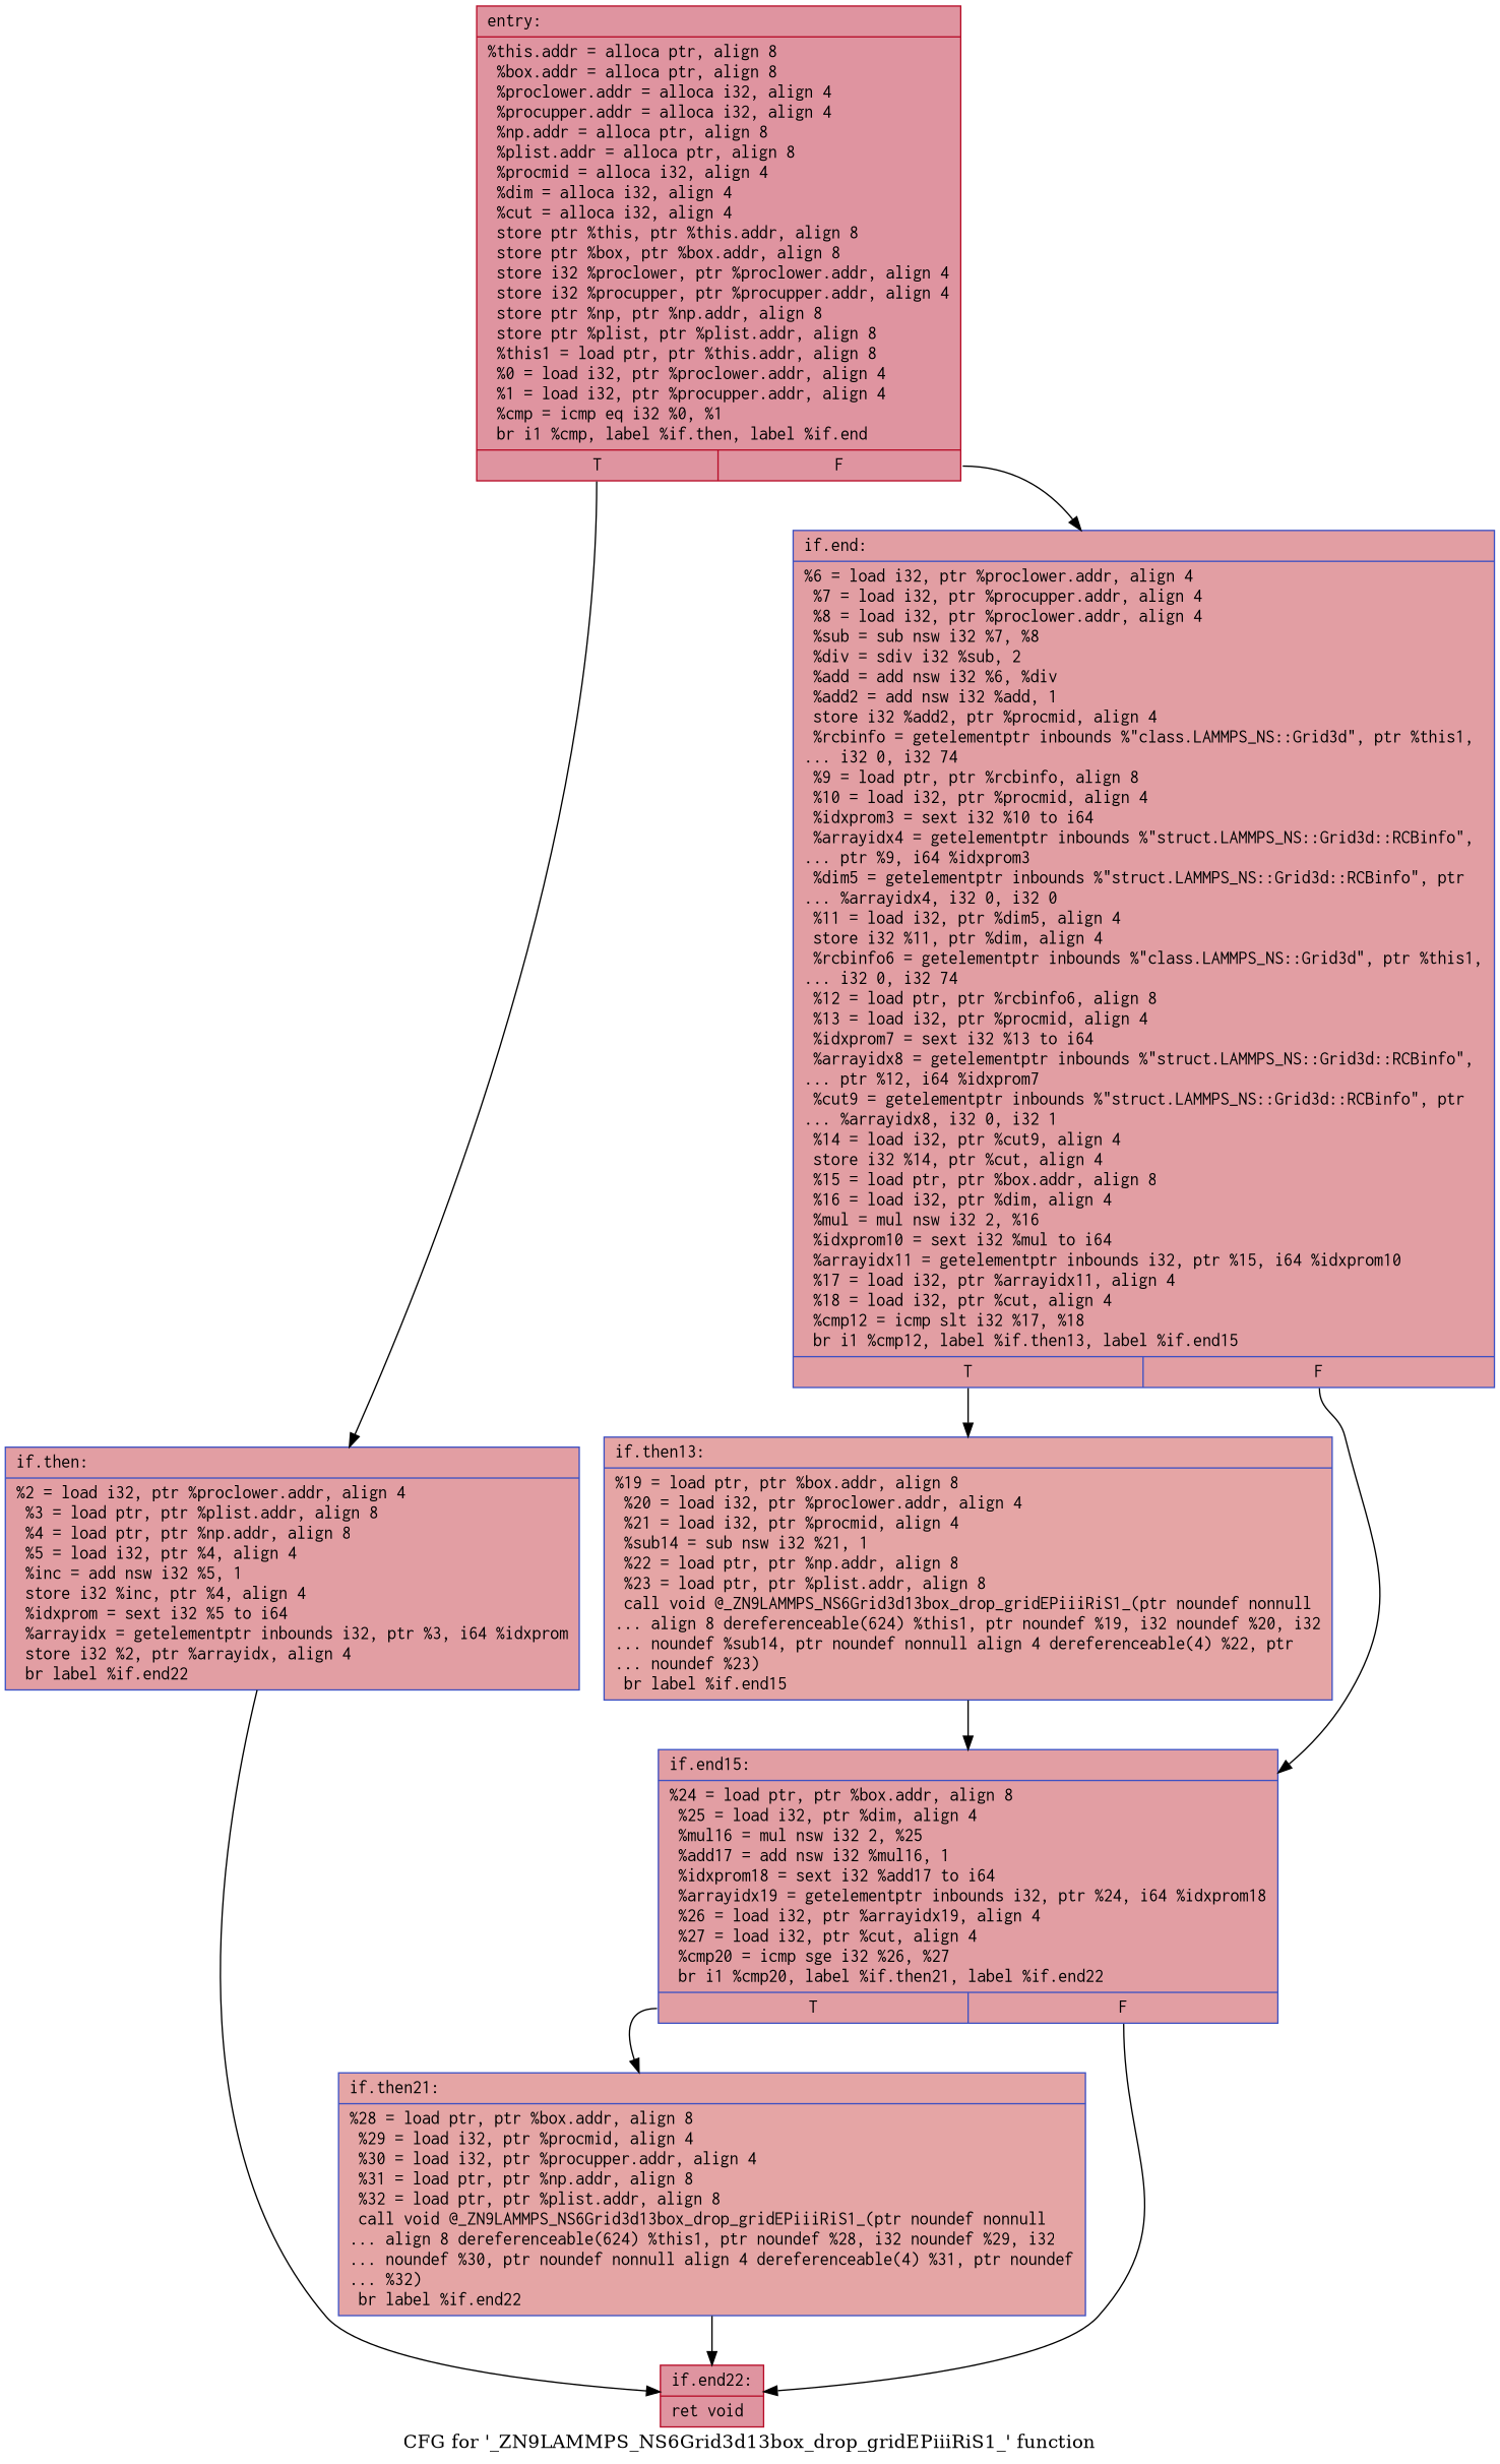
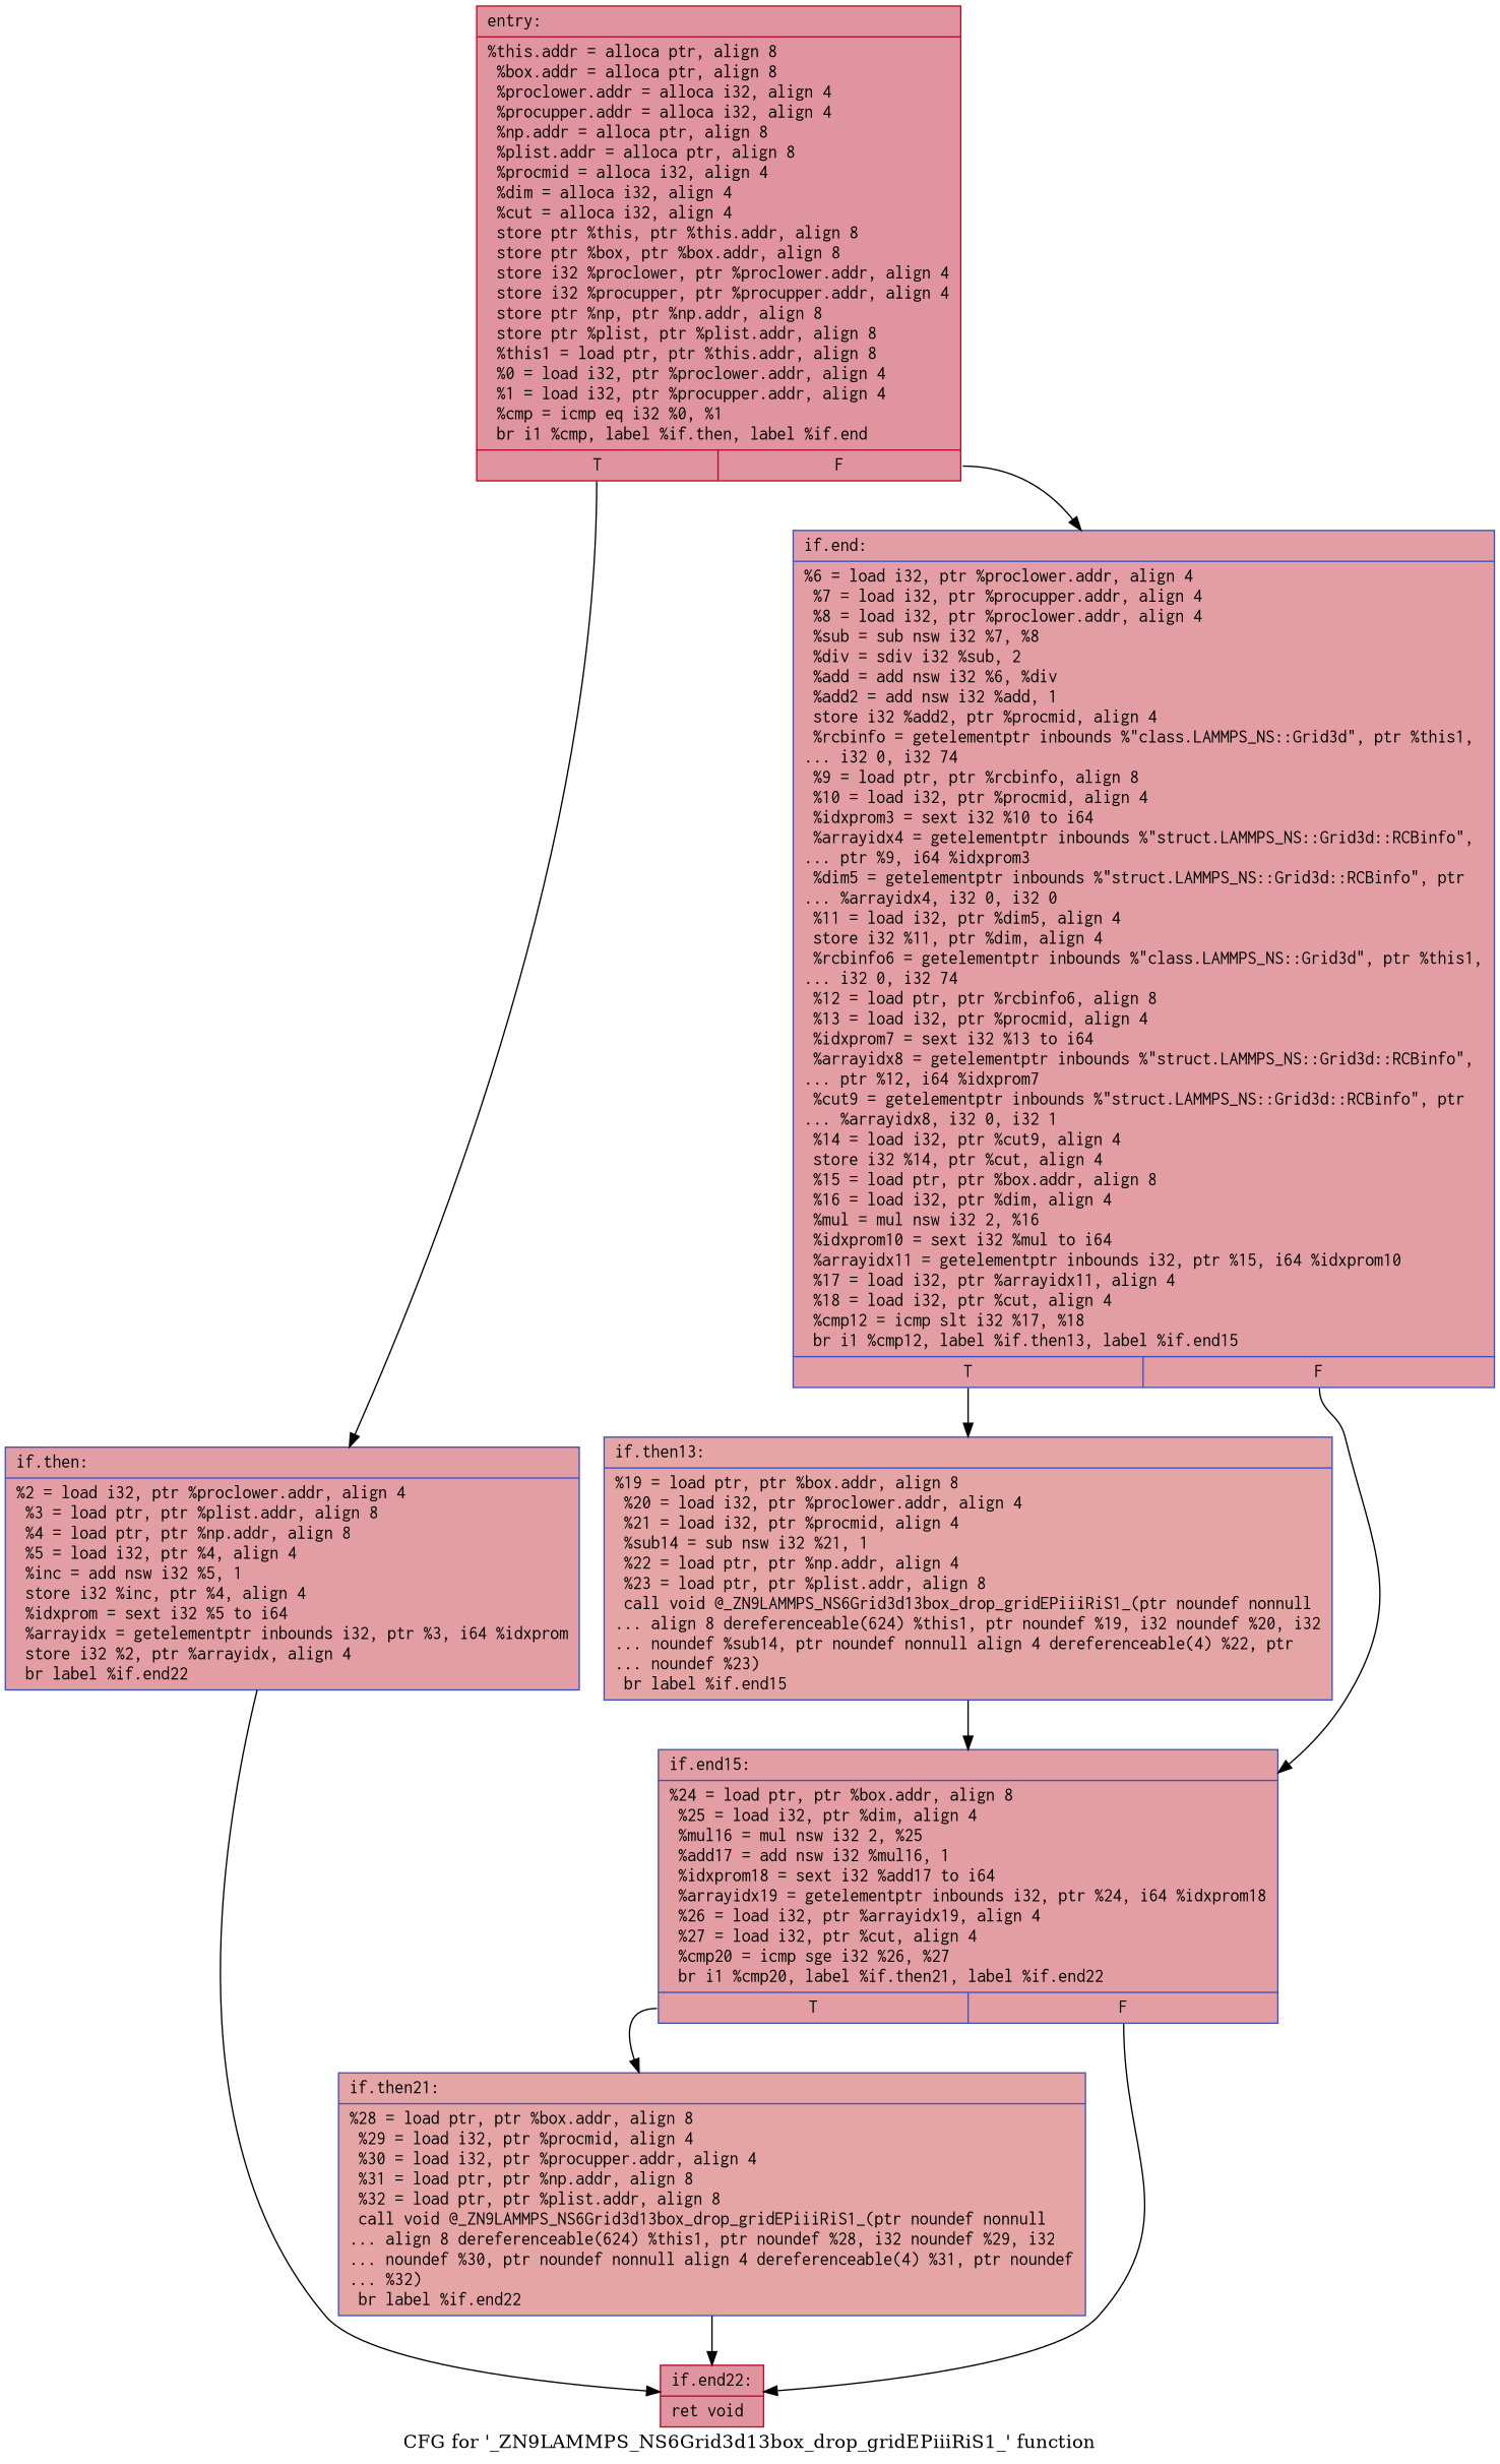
  digraph {
    label="CFG for '_ZN9LAMMPS_NS6Grid3d13box_drop_gridEPiiiRiS1_' function"
    node [color="#3d50c3ff" fillcolor="#be242e70" fontname=Courier shape=record style=filled]
    n1 [color="#b70d28ff" fillcolor="#b70d2870" label="{entry:\l|  %this.addr = alloca ptr, align 8\l  %box.addr = alloca ptr, align 8\l  %proclower.addr = alloca i32, align 4\l  %procupper.addr = alloca i32, align 4\l  %np.addr = alloca ptr, align 8\l  %plist.addr = alloca ptr, align 8\l  %procmid = alloca i32, align 4\l  %dim = alloca i32, align 4\l  %cut = alloca i32, align 4\l  store ptr %this, ptr %this.addr, align 8\l  store ptr %box, ptr %box.addr, align 8\l  store i32 %proclower, ptr %proclower.addr, align 4\l  store i32 %procupper, ptr %procupper.addr, align 4\l  store ptr %np, ptr %np.addr, align 8\l  store ptr %plist, ptr %plist.addr, align 8\l  %this1 = load ptr, ptr %this.addr, align 8\l  %0 = load i32, ptr %proclower.addr, align 4\l  %1 = load i32, ptr %procupper.addr, align 4\l  %cmp = icmp eq i32 %0, %1\l  br i1 %cmp, label %if.then, label %if.end\l|{<s0>T|<s1>F}}"]
    n2 [label="{if.then:\l|  %2 = load i32, ptr %proclower.addr, align 4\l  %3 = load ptr, ptr %plist.addr, align 8\l  %4 = load ptr, ptr %np.addr, align 8\l  %5 = load i32, ptr %4, align 4\l  %inc = add nsw i32 %5, 1\l  store i32 %inc, ptr %4, align 4\l  %idxprom = sext i32 %5 to i64\l  %arrayidx = getelementptr inbounds i32, ptr %3, i64 %idxprom\l  store i32 %2, ptr %arrayidx, align 4\l  br label %if.end22\l}"]
    n3 [label="{if.end:\l|  %6 = load i32, ptr %proclower.addr, align 4\l  %7 = load i32, ptr %procupper.addr, align 4\l  %8 = load i32, ptr %proclower.addr, align 4\l  %sub = sub nsw i32 %7, %8\l  %div = sdiv i32 %sub, 2\l  %add = add nsw i32 %6, %div\l  %add2 = add nsw i32 %add, 1\l  store i32 %add2, ptr %procmid, align 4\l  %rcbinfo = getelementptr inbounds %\"class.LAMMPS_NS::Grid3d\", ptr %this1,\l... i32 0, i32 74\l  %9 = load ptr, ptr %rcbinfo, align 8\l  %10 = load i32, ptr %procmid, align 4\l  %idxprom3 = sext i32 %10 to i64\l  %arrayidx4 = getelementptr inbounds %\"struct.LAMMPS_NS::Grid3d::RCBinfo\",\l... ptr %9, i64 %idxprom3\l  %dim5 = getelementptr inbounds %\"struct.LAMMPS_NS::Grid3d::RCBinfo\", ptr\l... %arrayidx4, i32 0, i32 0\l  %11 = load i32, ptr %dim5, align 4\l  store i32 %11, ptr %dim, align 4\l  %rcbinfo6 = getelementptr inbounds %\"class.LAMMPS_NS::Grid3d\", ptr %this1,\l... i32 0, i32 74\l  %12 = load ptr, ptr %rcbinfo6, align 8\l  %13 = load i32, ptr %procmid, align 4\l  %idxprom7 = sext i32 %13 to i64\l  %arrayidx8 = getelementptr inbounds %\"struct.LAMMPS_NS::Grid3d::RCBinfo\",\l... ptr %12, i64 %idxprom7\l  %cut9 = getelementptr inbounds %\"struct.LAMMPS_NS::Grid3d::RCBinfo\", ptr\l... %arrayidx8, i32 0, i32 1\l  %14 = load i32, ptr %cut9, align 4\l  store i32 %14, ptr %cut, align 4\l  %15 = load ptr, ptr %box.addr, align 8\l  %16 = load i32, ptr %dim, align 4\l  %mul = mul nsw i32 2, %16\l  %idxprom10 = sext i32 %mul to i64\l  %arrayidx11 = getelementptr inbounds i32, ptr %15, i64 %idxprom10\l  %17 = load i32, ptr %arrayidx11, align 4\l  %18 = load i32, ptr %cut, align 4\l  %cmp12 = icmp slt i32 %17, %18\l  br i1 %cmp12, label %if.then13, label %if.end15\l|{<s0>T|<s1>F}}"]
    n4 [color="#b70d28ff" fillcolor="#b70d2870" label="{if.end22:\l|  ret void\l}"]
-   n5 [fillcolor="#c5333470" label="{if.then13:\l|  %19 = load ptr, ptr %box.addr, align 8\l  %20 = load i32, ptr %proclower.addr, align 4\l  %21 = load i32, ptr %procmid, align 4\l  %sub14 = sub nsw i32 %21, 1\l  %22 = load ptr, ptr %np.addr, align 8\l  %23 = load ptr, ptr %plist.addr, align 8\l  call void @_ZN9LAMMPS_NS6Grid3d13box_drop_gridEPiiiRiS1_(ptr noundef nonnull\l... align 8 dereferenceable(624) %this1, ptr noundef %19, i32 noundef %20, i32\l... noundef %sub14, ptr noundef nonnull align 4 dereferenceable(4) %22, ptr\l... noundef %23)\l  br label %if.end15\l}"]
+   n5 [fillcolor="#c5333470" label="{if.then13:\l|  %19 = load ptr, ptr %box.addr, align 8\l  %20 = load i32, ptr %proclower.addr, align 4\l  %21 = load i32, ptr %procmid, align 4\l  %sub14 = sub nsw i32 %21, 1\l  %22 = load ptr, ptr %np.addr, align 4\l  %23 = load ptr, ptr %plist.addr, align 8\l  call void @_ZN9LAMMPS_NS6Grid3d13box_drop_gridEPiiiRiS1_(ptr noundef nonnull\l... align 8 dereferenceable(624) %this1, ptr noundef %19, i32 noundef %20, i32\l... noundef %sub14, ptr noundef nonnull align 4 dereferenceable(4) %22, ptr\l... noundef %23)\l  br label %if.end15\l}"]
    n6 [label="{if.end15:\l|  %24 = load ptr, ptr %box.addr, align 8\l  %25 = load i32, ptr %dim, align 4\l  %mul16 = mul nsw i32 2, %25\l  %add17 = add nsw i32 %mul16, 1\l  %idxprom18 = sext i32 %add17 to i64\l  %arrayidx19 = getelementptr inbounds i32, ptr %24, i64 %idxprom18\l  %26 = load i32, ptr %arrayidx19, align 4\l  %27 = load i32, ptr %cut, align 4\l  %cmp20 = icmp sge i32 %26, %27\l  br i1 %cmp20, label %if.then21, label %if.end22\l|{<s0>T|<s1>F}}"]
    n7 [fillcolor="#c5333470" label="{if.then21:\l|  %28 = load ptr, ptr %box.addr, align 8\l  %29 = load i32, ptr %procmid, align 4\l  %30 = load i32, ptr %procupper.addr, align 4\l  %31 = load ptr, ptr %np.addr, align 8\l  %32 = load ptr, ptr %plist.addr, align 8\l  call void @_ZN9LAMMPS_NS6Grid3d13box_drop_gridEPiiiRiS1_(ptr noundef nonnull\l... align 8 dereferenceable(624) %this1, ptr noundef %28, i32 noundef %29, i32\l... noundef %30, ptr noundef nonnull align 4 dereferenceable(4) %31, ptr noundef\l... %32)\l  br label %if.end22\l}"]
    n1 -> n2 [tailport=s0]
    n1 -> n3 [tailport=s1]
    n2 -> n4
    n3 -> n5 [tailport=s0]
    n3 -> n6 [tailport=s1]
    n5 -> n6
    n6 -> n4 [tailport=s1]
    n6 -> n7 [tailport=s0]
    n7 -> n4
  }
